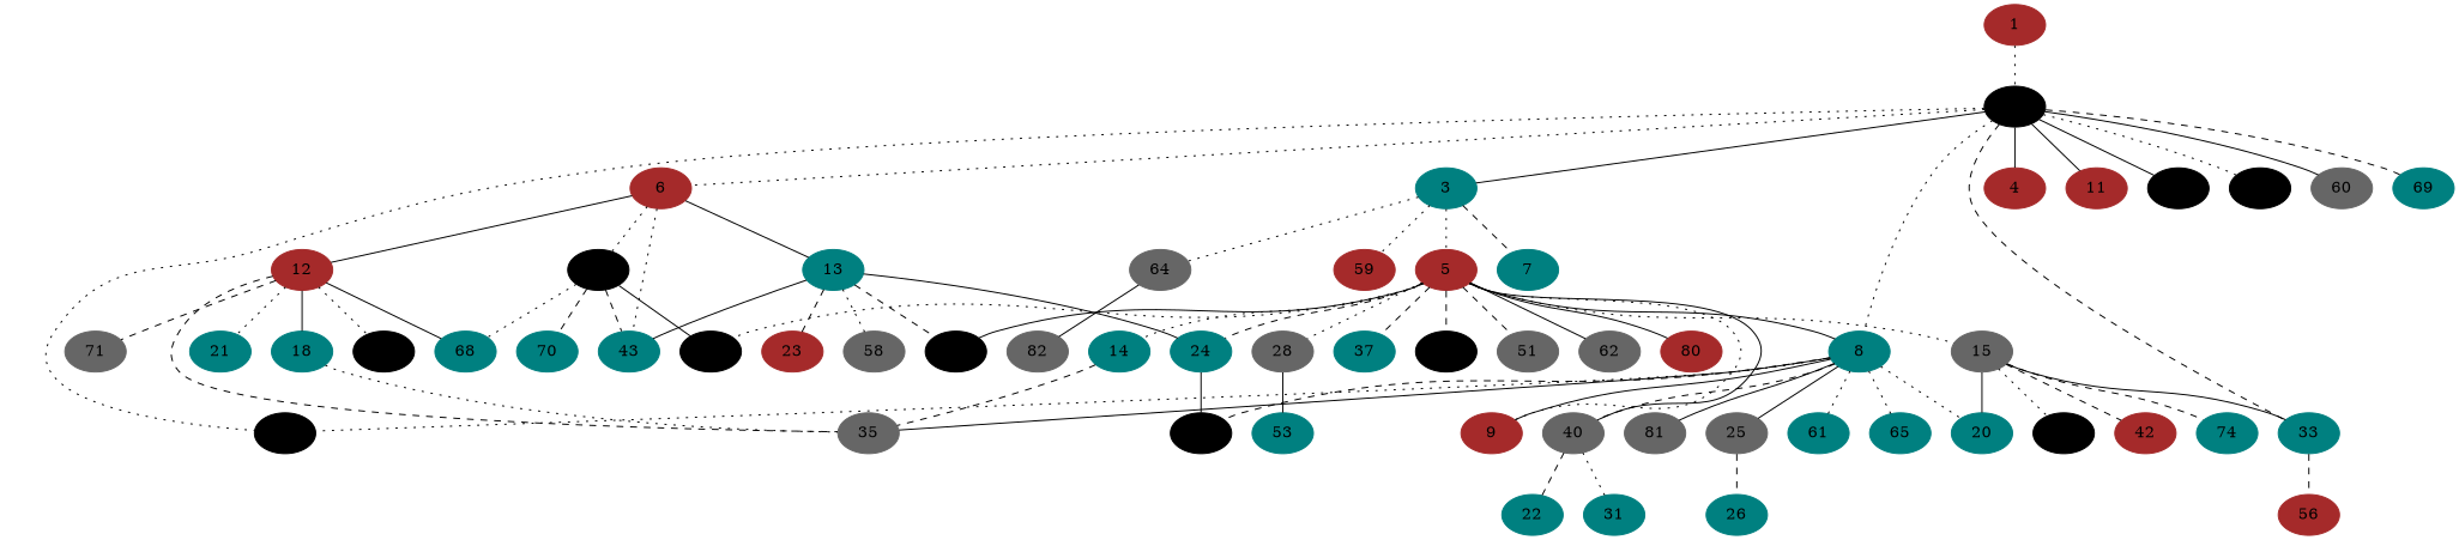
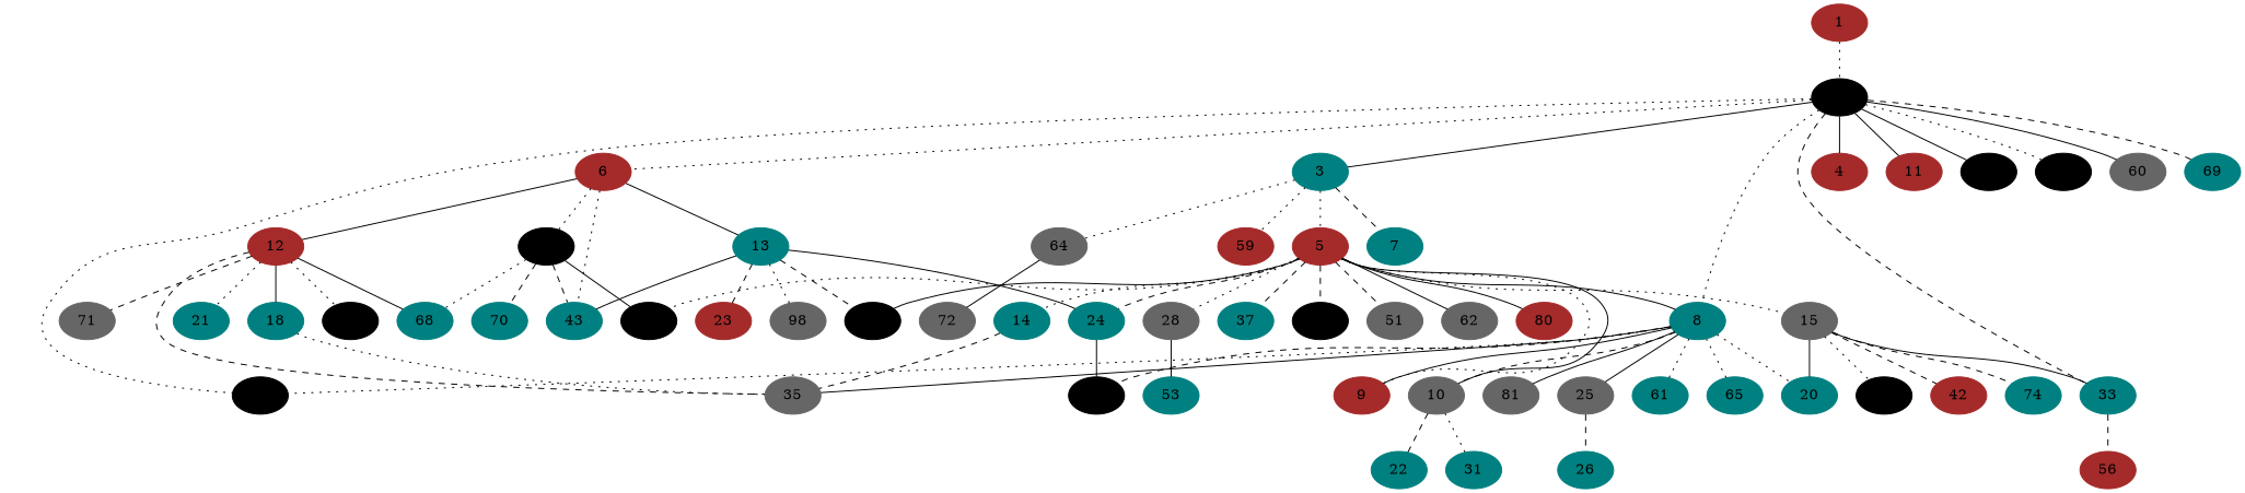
  graph {
    node [color=teal style=filled]
    edge [style=solid]
    2 [color=black super="+29"]
    3 [super="+55"]
    4 [color=brown]
    6 [color=brown super="+63"]
    8 [super="+46"]
    11 [color=brown]
    33
    49 [color=black]
    50 [color=black super="+75"]
    52 [color=black]
    60 [color=gray40]
    69
    1 [color=brown]
    5 [color=brown super="+57"]
    7
    59 [color=brown]
    64 [color=gray40]
    12 [color=brown super="+47"]
    13 [super="+54"]
    16 [color=black super="+32"]
    43
    9 [color=brown]
-   10 [color=gray40 super="+30" label=40]
+   10 [color=gray40 super="+30"]
    20 [super="+79"]
    25 [color=gray40 super="+82"]
    27 [color=black super="+44"]
    35 [color=gray40 super="+48"]
    61 [super="+77"]
    65
    81 [color=gray40]
    56 [color=brown]
    14
    15 [color=gray40 super="+36"]
    17 [color=black super="+67"]
    24
    28 [color=gray40 super="+41"]
    37
    38 [color=black]
    39 [color=black super="+66"]
    51 [color=gray40]
    62 [color=gray40]
    80 [color=brown]
-   72 [color=gray40 label=82]
+   72 [color=gray40]
    22 [super="+40"]
    31 [super="+34"]
    19 [color=black]
    42 [color=brown]
    74
    53
    18
    21
    45 [color=black super="+76"]
    68 [super="+73"]
    71 [color=gray40]
    23 [color=brown]
-   58 [color=gray40]
+   58 [color=gray40 label=98]
    70
    26
    2 -- 3
    2 -- 4
    2 -- 6 [style=dotted]
    2 -- 8 [style=dotted]
    2 -- 11
    2 -- 33 [style=dashed]
    2 -- 49
    2 -- 50 [style=dotted]
    2 -- 52 [style=dotted]
    2 -- 60
    2 -- 69 [style=dashed]
    3 -- 5 [style=dotted]
    3 -- 7 [style=dashed]
    3 -- 59 [style=dotted]
    3 -- 64 [style=dotted]
    6 -- 12
    6 -- 13
    6 -- 16 [style=dotted]
    6 -- 43 [style=dotted]
    8 -- 52 [style=dotted]
    8 -- 9
    8 -- 10 [style=dashed]
    8 -- 20 [style=dotted]
    8 -- 25
    8 -- 27 [style=dashed]
    8 -- 35
    8 -- 61 [style=dotted]
    8 -- 65 [style=dotted]
    8 -- 81
    33 -- 56 [style=dashed]
    1 -- 2 [style=dotted]
    5 -- 8
    5 -- 9 [style=dotted]
    5 -- 10
    5 -- 14 [style=dotted]
    5 -- 15 [style=dotted]
    5 -- 17 [style=dotted]
    5 -- 24 [style=dashed]
    5 -- 28 [style=dotted weight=2]
    5 -- 37 [style=dashed]
    5 -- 38 [style=dashed]
    5 -- 39
    5 -- 51 [style=dashed]
    5 -- 62
    5 -- 80
    64 -- 72
    12 -- 35 [style=dashed]
    12 -- 18
    12 -- 21 [style=dotted]
    12 -- 45 [style=dotted]
    12 -- 68
    12 -- 71 [style=dashed]
    13 -- 43
    13 -- 24
    13 -- 39 [style=dashed]
    13 -- 23 [style=dashed]
    13 -- 58 [style=dotted]
    16 -- 43 [style=dashed]
    16 -- 17
    16 -- 68 [style=dotted]
    16 -- 70 [style=dashed]
    10 -- 22 [style=dashed]
    10 -- 31 [style=dotted]
    25 -- 26 [style=dashed]
    14 -- 35 [style=dashed]
    15 -- 33
    15 -- 20
    15 -- 19 [style=dotted]
    15 -- 42 [style=dashed]
    15 -- 74 [style=dashed]
    24 -- 27
    28 -- 53
    18 -- 35 [style=dotted]
  }
